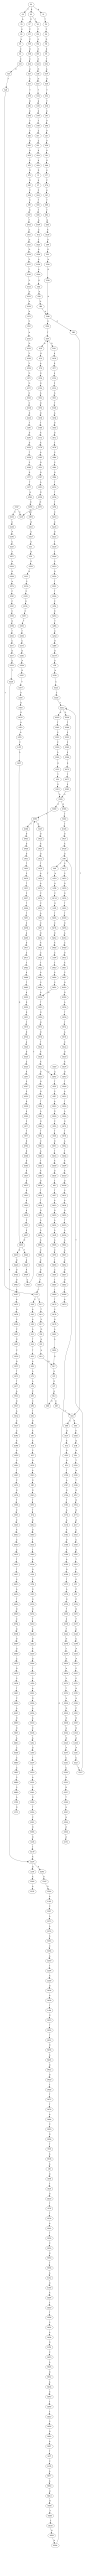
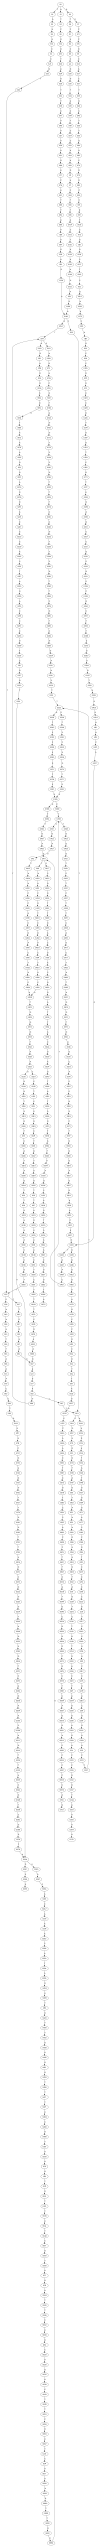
  strict digraph {
    fontname=Inter
    node [fontname=Inter]
    edge [fontname=Inter]
    S0
    S1
    S2
    S3
    S4
    S5
    S6
    S7
    S8
    S9
    S10
    S11
    S12
    S13
    S14
    S15
    S16
    S17
    S18
    S19
    S20
    S21
    S22
    S23
    S24
    S25
    S26
    S27
    S28
    S29
    S30
    S31
    S32
    S33
    S34
    S35
    S36
    S37
    S38
    S39
    S40
    S41
    S42
    S43
    S44
    S45
    S46
    S47
    S48
    S49
    S50
    S51
    S52
    S53
    S54
    S55
    S56
    S57
    S58
    S59
    S60
    S61
    S62
    S63
    S64
    S65
    S66
    S67
    S68
    S69
    S70
    S71
    S72
    S73
    S74
    S75
    S76
    S77
    S78
    S79
    S80
    S81
    S82
    S83
    S84
    S85
    S86
    S87
    S88
    S89
    S90
    S91
    S92
    S93
    S94
    S95
    S96
    S97
    S98
    S99
    S100
    S101
    S102
    S103
    S104
    S105
    S106
    S107
    S108
    S109
    S110
    S111
    S112
    S113
    S114
    S115
    S116
    S117
    S118
    S119
    S120
    S121
    S122
    S123
    S124
    S125
    S126
    S127
    S128
    S129
    S130
    S131
    S132
    S133
    S134
    S135
    S136
    S137
    S138
    S139
    S140
    S141
    S142
    S143
    S144
    S145
    S146
    S147
    S148
    S149
    S150
    S151
    S152
    S153
    S154
    S155
    S156
    S157
    S158
    S159
    S160
    S161
    S162
    S163
    S164
    S165
    S166
    S167
    S168
    S169
    S170
    S171
    S172
    S173
    S174
    S175
    S176
    S177
    S178
    S179
    S180
    S181
    S182
    S183
    S184
    S185
    S186
    S187
    S188
    S189
    S190
    S191
    S192
    S193
    S194
    S195
    S196
    S197
    S198
    S199
    S200
    S201
    S202
    S203
    S204
    S205
    S206
    S207
    S208
    S209
    S210
    S211
    S212
    S213
    S214
    S215
    S216
    S217
    S218
    S219
    S220
    S221
    S222
    S223
    S224
    S225
    S226
    S227
    S228
    S229
    S230
    S231
    S232
    S233
    S234
    S235
    S236
    S237
    S238
    S239
    S240
    S241
    S242
    S243
    S244
    S245
    S246
    S247
    S248
    S249
    S250
    S251
    S252
    S253
    S254
    S255
    S256
    S257
    S258
    S259
    S260
    S261
    S262
    S263
    S264
    S265
    S266
    S267
    S268
    S269
    S270
    n272 [label=S771]
    S272
    S273
    S274
    S275
    S276
    S277
    S278
    S279
    S280
    S281
    S282
    S283
    S284
    S285
    S286
    S287
    S288
    S289
    S290
    S291
    S292
    S293
    S294
    S295
    S296
    S297
    S298
    S299
    S300
    S301
    S302
    S303
    S304
    S305
    S306
    S307
    S308
    S309
    S310
    S311
    S312
    S313
    S314
    S315
    S316
    S317
    S318
    S319
    S320
    S321
    S322
    S323
    S324
    S325
    S326
    S327
    S328
    S329
    S330
    S331
    S332
    S333
    S334
    S335
    S336
    S337
    S338
    S339
    S340
    S341
    S342
    S343
    S344
    S345
    S346
    S347
    S348
    S349
    S350
    S351
    S352
    S353
    S354
    S355
    S356
    S357
    S358
    S359
    S360
    S361
    S362
    S363
    S364
    S365
    S366
    S367
    S368
    S369
    S370
    S371
    S372
    S373
    S374
    S375
    S376
    S377
    S378
    S379
    S380
    S381
    S382
    S383
    S384
    S385
    S386
    S387
    S388
    S389
    S390
    S391
    S392
    S393
    S394
    S395
    S396
    S397
    S398
    S399
    S400
    S401
    S402
    S403
    S404
    S405
    S406
    S407
    S408
    S409
    S410
    S411
    S412
    S413
    S414
    S415
    S416
    S417
    S418
    S419
    S420
    S421
    S422
    S423
    S424
    S425
    S426
    S427
    S428
    S429
    S430
    S431
    S432
    S433
    S434
    S435
    S436
    S437
    S438
    S439
    S440
    S441
    S442
    n444 [label=S943]
    S444
    S445
    S446
    S447
    S448
    S449
    S450
    S451
    S452
    S453
    S454
    S455
    S456
    S457
    S458
    S459
    S460
    S461
    S462
    S463
    S464
    S465
    S466
    S467
    S468
    S469
    S470
    S471
    S472
    S473
    S474
    S475
    S476
    S477
    S478
    S479
    S480
    S481
    S482
    S483
    S484
    S485
    S486
    S487
    S488
    S489
    S490
    S491
    S492
    S493
    S494
    S495
    S496
    S497
    S498
    S499
    S500
    S501
    S502
    S503
    S504
    S505
    S506
    S507
    S508
    S509
    S510
    S511
    S512
    S513
    S514
    S515
    S516
    S517
    S518
    S519
    S520
    S521
    S522
    S523
    S524
    S525
    S526
    S527
    S528
    S529
    S530
    S531
    S532
    S533
    S534
    S535
    S536
    S537
    S538
    S539
    S540
    S541
    S542
    S543
    S544
    S545
    S546
    S547
    S548
    S549
    S550
    S551
    S552
    S553
    S554
    S555
    S556
    S557
    S558
    S559
    S560
    S561
    S562
    S563
    S564
    S565
    S566
    S567
    S568
    S569
    S570
    S571
    S572
    S573
    S574
    S575
    S576
    S577
    S578
    S579
    S580
    S581
    S582
    S583
    S584
    S585
    S586
    S587
    S588
    S589
    S590
    S591
    S592
    S593
    S594
    S595
    S596
    S597
    S598
    S599
    S600
    S601
    S602
    S603
    S604
    S605
    S606
    S607
    S608
    S609
    S610
    S611
    S612
    S613
    S614
    S615
    S616
    S617
    S618
    S619
    S620
    S621
    S622
    S623
    S624
    S625
    S626
    S627
    S628
    S629
    S630
    S631
    S632
    S633
    S634
    S635
    S636
    S637
    S638
    S639
    S640
    S641
    S642
    S643
    S644
    S645
    S646
    S647
    S648
    S649
    S650
    S651
    S652
    S653
    S654
    S655
    S656
    S657
    S658
    S659
    S660
    S661
    S662
    S663
    S664
    S665
    S666
    S667
    S668
    S669
    S670
    S671
    S672
    S673
    S674
    S675
    S676
    S677
    S678
    S679
    S680
    S681
    S682
    S683
    S684
    S685
    S686
    S687
    S688
    S689
    S690
    S691
    S692
    S693
    S694
    S695
    S696
    S697
    S698
    S699
    S700
    S701
    S0 -> S1 [label=A]
    S0 -> S2 [label=T]
    S0 -> S3 [label=G]
    S1 -> S4 [label=T]
    S2 -> S5 [label=A]
    S3 -> S6 [label=T]
    S3 -> S7 [label=G]
    S4 -> S8 [label=C]
    S5 -> S9 [label=A]
    S6 -> S10 [label=C]
    S7 -> S11 [label=C]
    S8 -> S12 [label=G]
    S9 -> S13 [label=A]
    S10 -> S14 [label=A]
    S11 -> S15 [label=C]
    S12 -> S16 [label=G]
    S13 -> S17 [label=C]
    S14 -> S18 [label=C]
    S15 -> S19 [label=G]
    S16 -> S20 [label=T]
    S17 -> S21 [label=C]
    S18 -> S22 [label=C]
    S19 -> S23 [label=C]
    S20 -> S24 [label=A]
    S21 -> S25 [label=G]
    S22 -> S26 [label=G]
    S23 -> S27 [label=A]
    S24 -> S28 [label=G]
    S25 -> S29 [label=T]
    S26 -> S30 [label=G]
    S27 -> S31 [label=C]
    S28 -> S32 [label=T]
    S29 -> S33 [label=T]
    S30 -> S34 [label=T]
    S31 -> S35 [label=T]
    S32 -> S36 [label=T]
    S33 -> S37 [label=T]
    S33 -> S38 [label=C]
    S34 -> S39 [label=A]
    S35 -> S40 [label=G]
    S36 -> S41 [label=C]
    S37 -> S42 [label=T]
    S38 -> S43 [label=A]
    S39 -> S44 [label=C]
    S40 -> S45 [label=C]
    S41 -> S46 [label=A]
    S42 -> S47 [label=C]
    S43 -> S48 [label=A]
    S44 -> S49 [label=T]
    S45 -> S50 [label=T]
    S46 -> S51 [label=A]
    S47 -> S52 [label=G]
    S48 -> S53 [label=A]
    S49 -> S54 [label=C]
    S50 -> S55 [label=T]
    S51 -> S56 [label=A]
    S52 -> S57 [label=A]
    S53 -> S58 [label=T]
    S54 -> S59 [label=C]
    S55 -> S60 [label=G]
    S56 -> S61 [label=A]
    S57 -> S62 [label=A]
    S58 -> S63 [label=T]
    S59 -> S64 [label=A]
    S60 -> S65 [label=A]
    S61 -> S66 [label=G]
    S62 -> S67 [label=G]
    S63 -> S68 [label=A]
    S64 -> S69 [label=A]
    S65 -> S70 [label=C]
    S66 -> S71 [label=A]
    S67 -> S72 [label=A]
    S68 -> S73 [label=A]
    S69 -> S74 [label=G]
    S70 -> S75 [label=G]
    S71 -> S76 [label=C]
    S72 -> S77 [label=G]
    S73 -> S78 [label=A]
    S74 -> S79 [label=A]
    S75 -> S80 [label=G]
    S76 -> S81 [label=A]
    S77 -> S82 [label=A]
    S78 -> S83 [label=C]
    S79 -> S84 [label=C]
    S80 -> S85 [label=C]
    S81 -> S86 [label=T]
    S82 -> S87 [label=C]
    S82 -> S88 [label=G]
    S83 -> S89 [label=C]
    S84 -> S90 [label=T]
    S85 -> S91 [label=C]
    S86 -> S92 [label=T]
    S87 -> S93 [label=T]
    S88 -> S94 [label=T]
    S89 -> S95 [label=T]
    S90 -> S96 [label=T]
    S91 -> S97 [label=G]
    S92 -> S98 [label=A]
    S93 -> S99 [label=C]
    S93 -> S100 [label=A]
    S94 -> S101 [label=G]
    S94 -> S102 [label=A]
    S95 -> S103 [label=G]
    S96 -> S104 [label=A]
    S97 -> S105 [label=T]
    S98 -> S106 [label=A]
    S99 -> S107 [label=G]
    S100 -> S108 [label=A]
    S101 -> S109 [label=A]
    S102 -> S110 [label=G]
    S103 -> S111 [label=A]
    S104 -> S112 [label=C]
    S105 -> S113 [label=C]
    S106 -> S114 [label=A]
    S107 -> S115 [label=A]
    S108 -> S116 [label=G]
    S109 -> S117 [label=G]
    S110 -> S118 [label=A]
    S111 -> S119 [label=A]
    S112 -> S120 [label=T]
    S113 -> S121 [label=G]
    S114 -> S122 [label=G]
    S115 -> S123 [label=G]
    S116 -> S124 [label=A]
    S117 -> S125 [label=A]
    S118 -> S126 [label=G]
    S119 -> S127 [label=C]
    S120 -> S128 [label=A]
    S121 -> S129 [label=G]
    S122 -> S130 [label=A]
    S123 -> S131 [label=G]
    S124 -> S132 [label=T]
    S125 -> S133 [label=C]
    S126 -> S134 [label=G]
    S127 -> S135 [label=G]
    S128 -> S136 [label=A]
    S129 -> S137 [label=C]
    S130 -> S138 [label=G]
    S131 -> S139 [label=T]
    S132 -> S140 [label=A]
    S133 -> S141 [label=A]
    S134 -> S142 [label=A]
    S135 -> S143 [label=A]
    S136 -> S144 [label=A]
    S137 -> S145 [label=T]
    S138 -> S146 [label=A]
    S139 -> S147 [label=A]
    S140 -> S148 [label=T]
    S141 -> S149 [label=T]
    S142 -> S150 [label=G]
    S143 -> S151 [label=G]
    S144 -> S152 [label=G]
    S145 -> S153 [label=C]
    S146 -> S154 [label=G]
    S146 -> S155 [label=C]
    S147 -> S156 [label=G]
    S148 -> S157 [label=G]
    S149 -> S158 [label=A]
    S150 -> S159 [label=G]
    S151 -> S160 [label=G]
    S152 -> S161 [label=A]
    S153 -> S162 [label=G]
    S154 -> S94 [label=T]
    S155 -> S93 [label=T]
    S156 -> S163 [label=T]
    S157 -> S164 [label=G]
    S158 -> S165 [label=G]
    S159 -> S166 [label=T]
    S160 -> S167 [label=T]
    S161 -> S168 [label=G]
    S162 -> S169 [label=A]
    S163 -> S170 [label=A]
    S164 -> S171 [label=G]
    S165 -> S172 [label=G]
    S166 -> S173 [label=A]
    S167 -> S174 [label=T]
    S168 -> S146 [label=A]
    S169 -> S175 [label=A]
    S170 -> S176 [label=A]
    S171 -> S177 [label=A]
    S172 -> S178 [label=T]
    S173 -> S179 [label=A]
    S174 -> S180 [label=G]
    S175 -> S181 [label=C]
    S176 -> S182 [label=A]
    S177 -> S183 [label=C]
    S178 -> S184 [label=C]
    S179 -> S185 [label=A]
    S180 -> S186 [label=G]
    S181 -> S187 [label=A]
    S182 -> S188 [label=G]
    S183 -> S189 [label=C]
    S184 -> S190 [label=C]
    S185 -> S191 [label=G]
    S186 -> S192 [label=T]
    S187 -> S193 [label=G]
    S188 -> S194 [label=A]
    S189 -> S195 [label=G]
    S190 -> S196 [label=G]
    S191 -> S197 [label=G]
    S192 -> S198 [label=T]
    S193 -> S199 [label=C]
    S194 -> S200 [label=A]
    S195 -> S201 [label=T]
    S196 -> S202 [label=T]
    S197 -> S203 [label=A]
    S198 -> S204 [label=A]
    S199 -> S205 [label=C]
    S200 -> S206 [label=G]
    S201 -> S207 [label=C]
    S202 -> S208 [label=T]
    S203 -> S209 [label=G]
    S204 -> S210 [label=G]
    S205 -> S211 [label=G]
    S206 -> S212 [label=T]
    S207 -> S213 [label=C]
    S208 -> S214 [label=T]
    S209 -> S215 [label=G]
    S210 -> S216 [label=C]
    S211 -> S217 [label=G]
    S212 -> S218 [label=A]
    S213 -> S219 [label=C]
    S214 -> S220 [label=C]
    S215 -> S221 [label=A]
    S216 -> S222 [label=G]
    S217 -> S223 [label=A]
    S218 -> S224 [label=G]
    S219 -> S225 [label=C]
    S220 -> S226 [label=C]
-   S227 -> S221 [label=C]
+   S221 -> S227 [label=C]
    S222 -> S228 [label=G]
    S223 -> S229 [label=C]
    S224 -> S230 [label=T]
    S225 -> S231 [label=G]
    S226 -> S232 [label=G]
    S227 -> S233 [label=C]
    S228 -> S234 [label=G]
    S229 -> S235 [label=G]
    S230 -> S236 [label=C]
    S231 -> S237 [label=T]
    S232 -> S238 [label=T]
    S233 -> S239 [label=C]
    S234 -> S240 [label=T]
    S235 -> S241 [label=T]
    S236 -> S242 [label=T]
    S237 -> S243 [label=C]
    S238 -> S244 [label=T]
    S239 -> S245 [label=A]
    S240 -> S246 [label=A]
    S241 -> S247 [label=G]
    S242 -> S248 [label=G]
    S243 -> S249 [label=C]
    S244 -> S250 [label=C]
    S245 -> S251 [label=C]
    S246 -> S252 [label=G]
    S247 -> S253 [label=G]
    S248 -> S254 [label=T]
    S249 -> S255 [label=A]
    S250 -> S256 [label=G]
    S251 -> S257 [label=T]
    S252 -> S258 [label=A]
    S253 -> S259 [label=T]
    S254 -> S260 [label=G]
    S255 -> S261 [label=A]
    S256 -> S262 [label=T]
    S257 -> S263 [label=A]
    S258 -> S264 [label=G]
    S259 -> S265 [label=C]
    S260 -> S266 [label=A]
    S261 -> S267 [label=C]
    S262 -> S268 [label=T]
    S263 -> S269 [label=G]
    S264 -> S270 [label=T]
    S265 -> n272 [label=G]
    S266 -> S272 [label=C]
    S267 -> S273 [label=C]
    S268 -> S274 [label=C]
    S269 -> S275 [label=A]
    S270 -> S276 [label=C]
    n272 -> S277 [label=T]
    S272 -> S278 [label=T]
    S273 -> S279 [label=G]
    S274 -> S280 [label=G]
    S275 -> S281 [label=C]
    S276 -> S282 [label=A]
    S277 -> S283 [label=A]
    S278 -> S284 [label=A]
    S279 -> S285 [label=A]
    S280 -> S286 [label=T]
    S281 -> S287 [label=C]
    S282 -> S288 [label=G]
    S283 -> S289 [label=G]
    S284 -> S290 [label=G]
    S285 -> S291 [label=C]
    S286 -> S292 [label=C]
    S287 -> S293 [label=C]
    S288 -> S294 [label=A]
    S289 -> S295 [label=A]
    S290 -> S296 [label=G]
    S291 -> S297 [label=G]
    S292 -> S298 [label=G]
    S293 -> S299 [label=G]
    S294 -> S300 [label=A]
    S295 -> S301 [label=G]
    S296 -> S302 [label=A]
    S297 -> S303 [label=G]
    S298 -> S304 [label=G]
    S299 -> S305 [label=T]
    S300 -> S306 [label=C]
    S301 -> S307 [label=C]
    S302 -> S308 [label=G]
    S303 -> S309 [label=A]
    S304 -> S310 [label=A]
    S305 -> S311 [label=C]
    S306 -> S312 [label=A]
    S307 -> S313 [label=C]
    S308 -> S314 [label=A]
    S309 -> S315 [label=A]
    S310 -> S316 [label=A]
    S311 -> S317 [label=G]
    S312 -> S318 [label=G]
    S313 -> S319 [label=G]
    S314 -> S320 [label=C]
    S315 -> S321 [label=C]
    S316 -> S322 [label=C]
    S317 -> S323 [label=G]
    S318 -> S324 [label=T]
    S319 -> S325 [label=C]
    S320 -> S326 [label=C]
    S321 -> S327 [label=T]
    S322 -> S328 [label=T]
    S323 -> S329 [label=T]
    S324 -> S330 [label=T]
    S325 -> S331 [label=G]
    S326 -> S332 [label=G]
    S327 -> S333 [label=T]
    S328 -> S333 [label=T]
    S329 -> S334 [label=A]
    S330 -> S335 [label=A]
    S331 -> S336 [label=C]
    S332 -> S337 [label=G]
    S333 -> S338 [label=G]
    S333 -> S339 [label=C]
    S334 -> S340 [label=A]
    S334 -> S341 [label=G]
    S335 -> S342 [label=C]
    S336 -> S343 [label=C]
    S337 -> S344 [label=T]
    S338 -> S345 [label=T]
    S339 -> S346 [label=T]
    S340 -> S347 [label=A]
    S341 -> S348 [label=A]
    S342 -> S349 [label=G]
    S343 -> S350 [label=G]
    S344 -> S351 [label=A]
    S345 -> S352 [label=C]
    S346 -> S353 [label=C]
    S347 -> S354 [label=G]
    S348 -> S355 [label=A]
    S349 -> S356 [label=T]
    S350 -> S357 [label=C]
    S351 -> S358 [label=A]
    S352 -> S359 [label=C]
    S353 -> S360 [label=C]
    S354 -> S361 [label=A]
    S356 -> S362 [label=C]
    S357 -> S363 [label=T]
    S358 -> S364 [label=A]
    S359 -> S365 [label=A]
    S360 -> S366 [label=A]
    S361 -> S367 [label=C]
    S362 -> S368 [label=G]
    S363 -> S369 [label=T]
    S364 -> S370 [label=A]
    S365 -> S371 [label=G]
    S366 -> S372 [label=G]
    S367 -> S373 [label=A]
    S368 -> S374 [label=G]
    S369 -> S375 [label=C]
    S371 -> S376 [label=T]
    S372 -> S377 [label=T]
    S373 -> S378 [label=A]
    S374 -> S379 [label=T]
    S375 -> S380 [label=G]
    S376 -> S381 [label=A]
    S377 -> S382 [label=A]
    S378 -> S383 [label=A]
    S379 -> S334 [label=A]
    S380 -> S384 [label=A]
    S381 -> S385 [label=A]
    S382 -> S385 [label=A]
    S383 -> S386 [label=C]
    S384 -> S387 [label=G]
    S385 -> S388 [label=G]
    S385 -> S389 [label=C]
    S386 -> S390 [label=A]
    S387 -> S391 [label=T]
    S388 -> S392 [label=T]
    S389 -> S393 [label=T]
    S390 -> S394 [label=T]
    S391 -> S395 [label=A]
    S392 -> S396 [label=T]
    S393 -> S397 [label=C]
    S393 -> S398 [label=T]
    S394 -> S399 [label=A]
    S395 -> S400 [label=G]
    S396 -> S401 [label=G]
    S397 -> S402 [label=G]
    S398 -> S403 [label=G]
    S399 -> S404 [label=G]
    S400 -> S405 [label=G]
    S401 -> S406 [label=A]
    S402 -> S407 [label=A]
    S403 -> S408 [label=G]
    S404 -> S409 [label=A]
    S405 -> S410 [label=A]
    S406 -> S411 [label=G]
    S407 -> S412 [label=G]
    S408 -> S413 [label=G]
    S409 -> S414 [label=T]
    S410 -> S415 [label=A]
    S411 -> S416 [label=T]
    S411 -> S417 [label=C]
    S412 -> S418 [label=T]
    S413 -> S419 [label=T]
    S414 -> S420 [label=G]
    S415 -> S421 [label=C]
    S416 -> S422 [label=A]
    S417 -> S423 [label=C]
    S418 -> S424 [label=A]
    S419 -> S425 [label=C]
    S420 -> S426 [label=T]
    S421 -> S427 [label=A]
    S422 -> S428 [label=A]
    S423 -> S429 [label=G]
    S424 -> S430 [label=A]
    S425 -> S431 [label=T]
    S426 -> S432 [label=T]
    S427 -> S433 [label=G]
    S428 -> S434 [label=C]
    S429 -> S435 [label=G]
    S430 -> S436 [label=C]
    S431 -> S437 [label=C]
    S432 -> S438 [label=G]
    S433 -> S439 [label=G]
    S433 -> S440 [label=T]
    S434 -> S441 [label=G]
    S435 -> S442 [label=T]
    S436 -> n444 [label=C]
    S437 -> S444 [label=T]
    S438 -> S445 [label=A]
    S439 -> S446 [label=G]
    S440 -> S447 [label=A]
    S441 -> S448 [label=T]
    S442 -> S449 [label=T]
    n444 -> S450 [label=A]
    S444 -> S451 [label=T]
    S445 -> S452 [label=G]
    S446 -> S453 [label=G]
    S447 -> S454 [label=A]
    S448 -> S455 [label=C]
    S449 -> S456 [label=G]
    S450 -> S457 [label=C]
    S451 -> S458 [label=C]
    S452 -> S459 [label=G]
    S453 -> S460 [label=G]
    S454 -> S461 [label=C]
    S455 -> S462 [label=G]
    S456 -> S463 [label=A]
    S457 -> S464 [label=G]
    S458 -> S465 [label=A]
    S459 -> S466 [label=T]
    S460 -> S467 [label=A]
    S461 -> S393 [label=T]
    S462 -> S468 [label=A]
    S463 -> S469 [label=C]
    S464 -> S470 [label=A]
    S465 -> S471 [label=G]
    S466 -> S472 [label=T]
    S467 -> S473 [label=A]
    S468 -> S474 [label=C]
    S469 -> S475 [label=G]
    S470 -> S476 [label=C]
    S471 -> S477 [label=C]
    S472 -> S478 [label=T]
    S473 -> S479 [label=G]
    S474 -> S480 [label=T]
    S475 -> S481 [label=A]
    S476 -> S482 [label=T]
    S477 -> S483 [label=T]
    S478 -> S484 [label=A]
    S479 -> S485 [label=C]
    S480 -> S486 [label=A]
    S481 -> S487 [label=C]
    S482 -> S488 [label=A]
    S483 -> S489 [label=A]
    S484 -> S490 [label=C]
    S485 -> S491 [label=C]
    S486 -> S492 [label=C]
    S487 -> S493 [label=G]
    S488 -> S494 [label=C]
    S489 -> S495 [label=T]
    S490 -> S496 [label=G]
    S491 -> S497 [label=G]
    S492 -> S498 [label=A]
    S493 -> S499 [label=G]
    S494 -> S498 [label=A]
    S495 -> S500 [label=A]
    S496 -> S501 [label=T]
    S497 -> S502 [label=C]
    S498 -> S503 [label=T]
    S499 -> S504 [label=A]
    S500 -> S505 [label=G]
    S501 -> S506 [label=A]
    S502 -> S507 [label=G]
    S503 -> S508 [label=G]
    S504 -> S509 [label=T]
    S505 -> S510 [label=G]
    S506 -> S511 [label=A]
    S507 -> S512 [label=T]
    S508 -> S513 [label=G]
    S509 -> S514 [label=T]
    S510 -> S515 [label=T]
    S511 -> S516 [label=G]
    S512 -> S517 [label=T]
    S513 -> S518 [label=G]
    S514 -> S519 [label=A]
    S515 -> S520 [label=G]
    S516 -> S521 [label=T]
    S517 -> S522 [label=A]
    S518 -> S523 [label=T]
    S519 -> S524 [label=C]
    S520 -> S525 [label=A]
    S521 -> S526 [label=G]
    S522 -> S527 [label=G]
    S523 -> S528 [label=A]
    S524 -> S529 [label=G]
    S525 -> S530 [label=G]
    S526 -> S531 [label=T]
    S527 -> S532 [label=A]
    S528 -> S533 [label=A]
    S529 -> S534 [label=A]
    S530 -> S535 [label=C]
    S531 -> S536 [label=T]
    S532 -> S537 [label=C]
    S533 -> S538 [label=G]
-   S533 -> S545 [label=C]
+   S533 -> S539 [label=C]
    S534 -> S540 [label=G]
    S535 -> S541 [label=A]
    S536 -> S542 [label=A]
    S537 -> S543 [label=C]
    S538 -> S544 [label=G]
    S539 -> S545 [label=C]
    S540 -> S546 [label=T]
    S541 -> S547 [label=C]
    S542 -> S548 [label=T]
    S543 -> S549 [label=A]
    S544 -> S550 [label=G]
    S545 -> S551 [label=T]
    S546 -> S552 [label=A]
    S547 -> S553 [label=C]
    S548 -> S554 [label=C]
    S549 -> S555 [label=A]
    S550 -> S556 [label=T]
    S551 -> S557 [label=C]
    S552 -> S558 [label=T]
    S553 -> S559 [label=G]
    S554 -> S560 [label=G]
    S555 -> S561 [label=C]
    S556 -> S562 [label=A]
    S557 -> S563 [label=A]
    S558 -> S564 [label=A]
    S559 -> S565 [label=A]
    S560 -> S566 [label=T]
    S561 -> S567 [label=T]
    S562 -> S568 [label=G]
    S563 -> S569 [label=G]
    S564 -> S570 [label=G]
    S565 -> S571 [label=C]
    S566 -> S572 [label=A]
    S567 -> S573 [label=C]
    S568 -> S574 [label=T]
    S569 -> S575 [label=C]
    S570 -> S576 [label=T]
    S571 -> S577 [label=T]
    S572 -> S578 [label=G]
    S573 -> S579 [label=G]
    S574 -> S580 [label=C]
    S575 -> S581 [label=T]
    S576 -> S582 [label=A]
    S577 -> S583 [label=G]
    S578 -> S584 [label=A]
    S579 -> S585 [label=T]
    S580 -> S586 [label=A]
    S581 -> S587 [label=G]
    S582 -> S588 [label=T]
    S583 -> S589 [label=G]
    S584 -> S590 [label=T]
    S585 -> S591 [label=C]
    S586 -> S592 [label=T]
    S587 -> S593 [label=T]
    S588 -> S594 [label=A]
    S589 -> S595 [label=G]
    S590 -> S596 [label=T]
    S591 -> S597 [label=C]
    S592 -> S598 [label=A]
    S593 -> S599 [label=A]
    S594 -> S600 [label=A]
    S595 -> S601 [label=A]
    S596 -> S602 [label=C]
    S597 -> S603 [label=A]
    S598 -> S604 [label=G]
    S599 -> S605 [label=G]
    S600 -> S606 [label=G]
    S601 -> S607 [label=G]
    S602 -> S608 [label=A]
    S603 -> S609 [label=C]
    S604 -> S610 [label=T]
    S605 -> S611 [label=T]
    S606 -> S612 [label=C]
    S607 -> S613 [label=G]
    S608 -> S614 [label=G]
    S609 -> S615 [label=C]
    S610 -> S616 [label=T]
    S611 -> S617 [label=T]
    S612 -> S618 [label=A]
    S613 -> S619 [label=A]
    S614 -> S620 [label=C]
    S615 -> S621 [label=T]
    S616 -> S622 [label=G]
    S617 -> S623 [label=A]
    S618 -> S624 [label=G]
    S619 -> S625 [label=A]
    S620 -> S626 [label=A]
    S621 -> S627 [label=T]
    S622 -> S628 [label=A]
    S623 -> S629 [label=G]
    S624 -> S630 [label=T]
    S625 -> S631 [label=C]
    S626 -> S632 [label=G]
    S627 -> S633 [label=C]
    S628 -> S634 [label=A]
    S629 -> S635 [label=A]
    S630 -> S636 [label=A]
    S631 -> S637 [label=A]
    S632 -> S638 [label=A]
    S633 -> S639 [label=A]
    S634 -> S640 [label=A]
    S635 -> S641 [label=A]
    S636 -> S642 [label=A]
    S637 -> S433 [label=G]
    S638 -> S643 [label=C]
    S639 -> S644 [label=T]
    S640 -> S645 [label=C]
    S641 -> S646 [label=A]
    S642 -> S647 [label=A]
    S643 -> S648 [label=T]
    S644 -> S649 [label=G]
    S645 -> S650 [label=C]
    S646 -> S651 [label=C]
    S647 -> S652 [label=C]
    S648 -> S653 [label=T]
    S649 -> S654 [label=C]
    S650 -> S655 [label=G]
    S651 -> S656 [label=T]
    S652 -> S657 [label=G]
    S653 -> S658 [label=C]
    S654 -> S659 [label=G]
    S655 -> S660 [label=T]
    S656 -> S661 [label=C]
    S657 -> S662 [label=G]
    S658 -> S663 [label=G]
    S659 -> S664 [label=G]
    S660 -> S33 [label=T]
    S661 -> S665 [label=T]
    S662 -> S666 [label=T]
    S663 -> S667 [label=A]
    S664 -> S668 [label=G]
    S665 -> S669 [label=T]
    S666 -> S670 [label=A]
    S667 -> S671 [label=T]
    S668 -> S672 [label=C]
    S669 -> S673 [label=T]
    S671 -> S674 [label=C]
    S672 -> S675 [label=G]
    S673 -> S676 [label=C]
    S674 -> S677 [label=A]
    S675 -> S678 [label=C]
    S676 -> S679 [label=G]
    S677 -> S680 [label=A]
    S678 -> S681 [label=T]
    S679 -> S682 [label=A]
    S680 -> S683 [label=A]
    S681 -> S684 [label=C]
    S682 -> S685 [label=A]
    S683 -> S686 [label=G]
    S684 -> S687 [label=A]
    S685 -> S67 [label=G]
    S686 -> S688 [label=T]
    S687 -> S689 [label=G]
    S688 -> S690 [label=T]
    S689 -> S691 [label=G]
    S690 -> S692 [label=G]
    S691 -> S693 [label=A]
    S692 -> S694 [label=A]
    S693 -> S695 [label=C]
    S694 -> S411 [label=G]
    S695 -> S696 [label=C]
    S696 -> S697 [label=C]
    S697 -> S698 [label=C]
    S698 -> S699 [label=C]
    S699 -> S700 [label=A]
    S700 -> S701 [label=G]
  }
